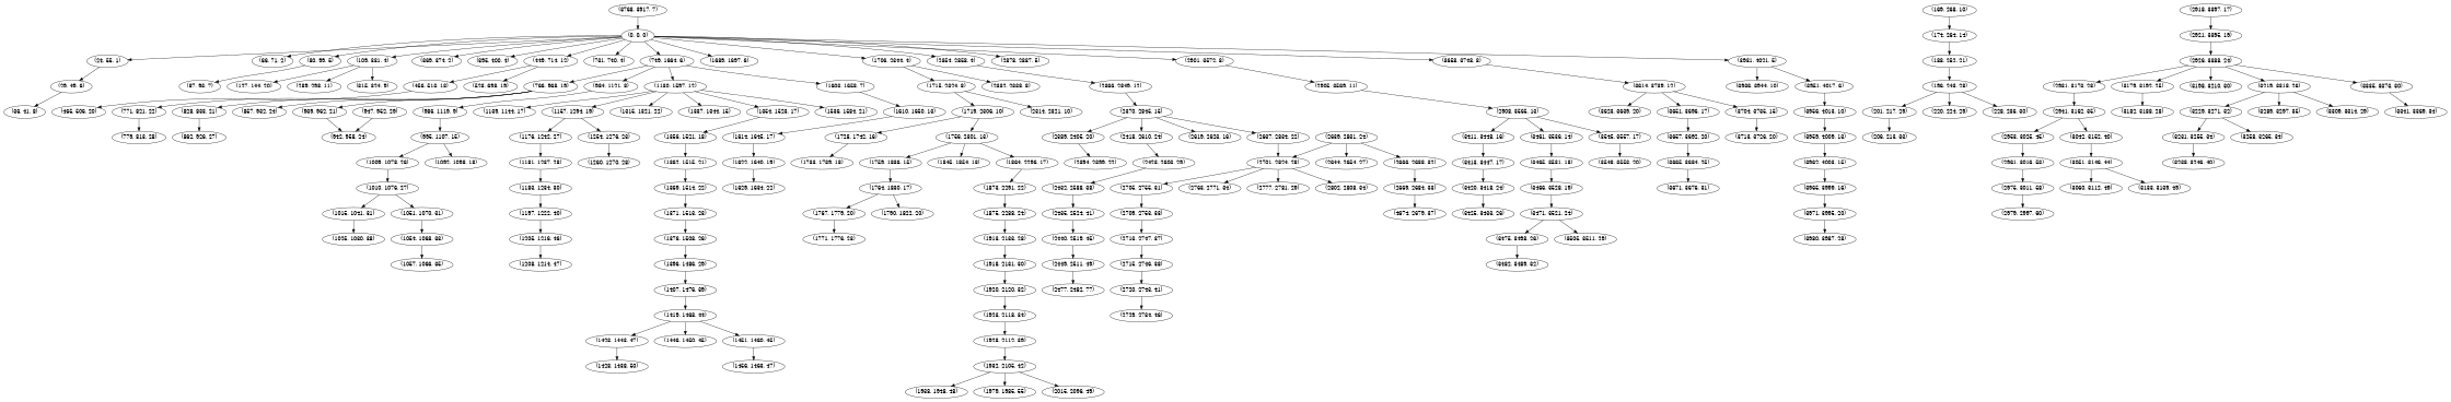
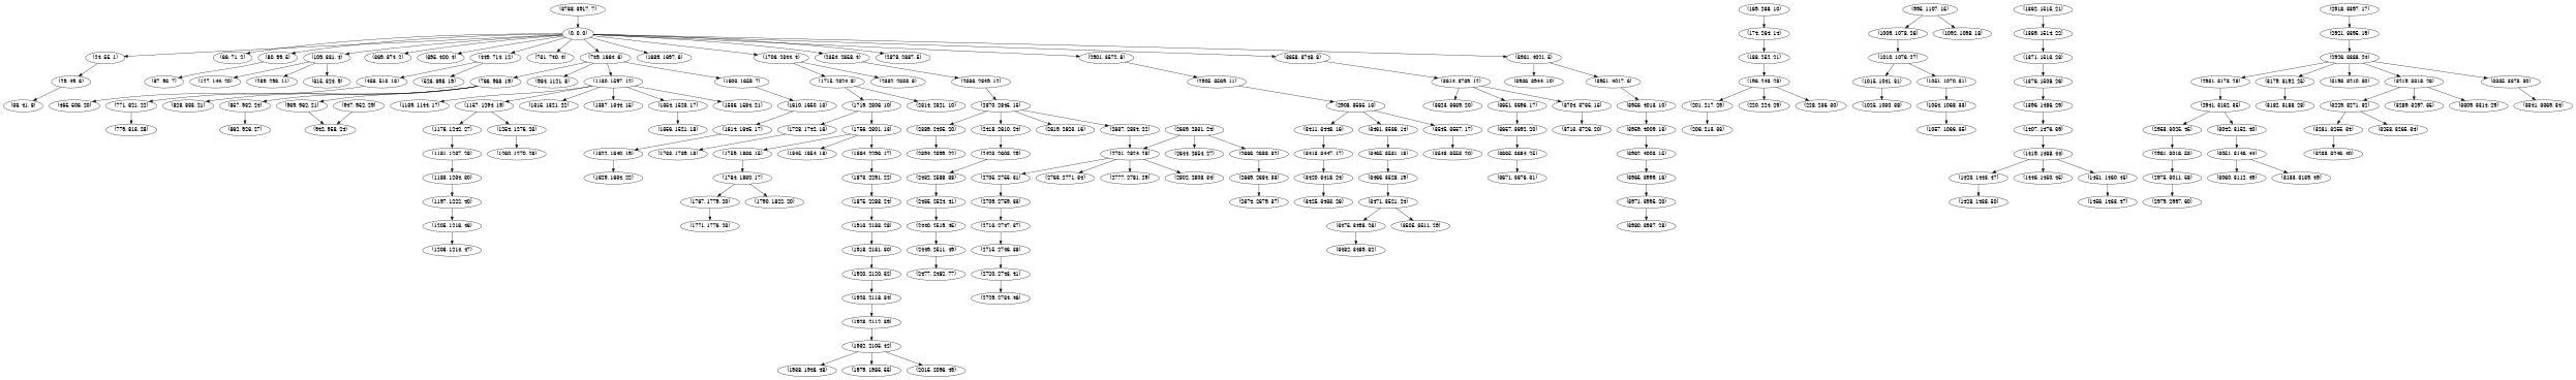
  digraph {
    "(0, 0, 0)"
    "(24, 55, 1)"
    "(66, 71, 2)"
    "(80, 99, 5)"
    "(109, 331, 4)"
    "(369, 374, 2)"
    "(395, 400, 4)"
    "(449, 714, 12)"
    "(731, 740, 4)"
    "(749, 1664, 6)"
    "(1689, 1697, 6)"
    "(1706, 2344, 4)"
    "(2354, 2858, 4)"
    "(2878, 2887, 5)"
    "(2901, 3572, 8)"
    n16 [label="(3658, 3748, 8)"]
    "(3931, 4021, 5)"
    "(29, 49, 6)"
    "(87, 93, 7)"
    "(127, 144, 20)"
    "(289, 298, 11)"
    "(315, 324, 9)"
    "(456, 513, 13)"
    "(523, 698, 19)"
    "(766, 968, 19)"
    "(984, 1121, 8)"
    "(1130, 1597, 12)"
    "(1603, 1658, 7)"
    "(1715, 2324, 8)"
    "(2332, 2338, 8)"
    "(2366, 2849, 12)"
    "(2905, 3569, 11)"
    "(3614, 3739, 12)"
    "(3768, 3917, 7)"
    "(3936, 3944, 10)"
    "(3951, 4017, 6)"
    "(36, 41, 8)"
    "(169, 268, 10)"
    "(174, 264, 14)"
    "(188, 252, 21)"
    "(196, 243, 28)"
    "(201, 217, 29)"
    "(220, 224, 29)"
    "(228, 236, 30)"
    "(206, 213, 33)"
    "(465, 506, 20)"
    "(771, 821, 22)"
    "(828, 833, 21)"
    "(857, 932, 24)"
    "(939, 962, 21)"
-   "(986, 1119, 9)"
    "(1139, 1144, 17)"
    "(1157, 1294, 19)"
    "(1315, 1321, 22)"
    "(1337, 1344, 15)"
    "(1354, 1523, 17)"
    "(1536, 1584, 21)"
    "(1610, 1650, 13)"
    "(779, 813, 28)"
    "(862, 926, 27)"
    "(942, 958, 24)"
    "(947, 952, 29)"
    "(995, 1107, 15)"
    "(1009, 1078, 26)"
    "(1092, 1098, 18)"
    "(1010, 1076, 27)"
    "(1015, 1041, 31)"
    "(1051, 1070, 31)"
    "(1025, 1030, 38)"
    "(1054, 1068, 33)"
    "(1057, 1066, 35)"
    "(1176, 1242, 27)"
    "(1254, 1276, 23)"
    "(1356, 1521, 18)"
    "(1181, 1237, 28)"
    "(1260, 1270, 28)"
    "(1183, 1234, 30)"
    "(1197, 1222, 40)"
    "(1205, 1216, 46)"
    "(1208, 1214, 47)"
    "(1362, 1515, 21)"
    "(1369, 1514, 22)"
    "(1371, 1513, 23)"
    "(1376, 1508, 26)"
    "(1396, 1486, 29)"
    "(1407, 1476, 39)"
    "(1419, 1468, 44)"
    "(1423, 1443, 47)"
    "(1446, 1450, 45)"
    n90 [label="(1451, 1460, 45)"]
    "(1428, 1438, 50)"
    "(1456, 1463, 47)"
    "(1614, 1645, 17)"
    "(1622, 1640, 19)"
    "(1629, 1634, 22)"
    "(1719, 2306, 10)"
    "(2314, 2321, 10)"
    "(1728, 1742, 16)"
    "(1756, 2301, 13)"
    "(1733, 1739, 18)"
    "(1759, 1836, 15)"
    "(1845, 1854, 18)"
    "(1864, 2296, 17)"
    "(1764, 1830, 17)"
    "(1873, 2291, 22)"
    "(1767, 1779, 20)"
    "(1790, 1822, 20)"
    "(1771, 1776, 23)"
    "(1875, 2288, 24)"
    "(1913, 2133, 28)"
    "(1918, 2131, 30)"
    "(1920, 2120, 32)"
    "(1923, 2118, 34)"
    "(1928, 2112, 39)"
    "(1932, 2105, 42)"
    "(1938, 1948, 48)"
    "(1979, 1985, 55)"
    "(2015, 2096, 49)"
    "(2370, 2845, 15)"
    "(2389, 2405, 20)"
    "(2418, 2610, 24)"
    "(2619, 2623, 16)"
    "(2637, 2834, 22)"
    "(2394, 2399, 22)"
    "(2423, 2603, 29)"
    "(2701, 2824, 28)"
    "(2432, 2588, 38)"
    "(2435, 2524, 41)"
    "(2440, 2519, 45)"
    "(2449, 2511, 49)"
    "(2477, 2482, 77)"
    "(2639, 2831, 24)"
    "(2644, 2654, 27)"
    "(2666, 2688, 32)"
    "(2669, 2684, 33)"
    "(2705, 2755, 31)"
    "(2763, 2771, 34)"
    "(2777, 2781, 29)"
    "(2802, 2808, 34)"
-   "(2674, 2679, 37)" [label="(4674, 2679, 37)"]
-   "(2709, 2753, 33)"
+   "(2674, 2679, 37)"
+   "(2709, 2753, 33)" [label="(2709, 2759, 33)"]
    "(2713, 2747, 37)"
    "(2715, 2746, 38)"
    "(2720, 2743, 41)"
    "(2729, 2734, 46)"
    "(2908, 3565, 13)"
    "(3411, 3448, 16)"
    "(3461, 3536, 14)"
    "(3545, 3557, 17)"
    "(2918, 3397, 17)"
    "(2921, 3395, 19)"
    "(3413, 3447, 17)"
    "(3465, 3531, 18)"
    "(3548, 3553, 20)"
    "(2926, 3388, 24)"
    "(2931, 3173, 28)"
    "(3179, 3192, 25)"
    "(3198, 3210, 30)"
    "(3219, 3318, 26)"
    "(3335, 3373, 30)"
    "(2941, 3162, 35)"
    "(3182, 3188, 28)"
    "(3229, 3271, 32)"
    "(3289, 3297, 35)"
    "(3309, 3314, 29)"
    "(3341, 3369, 34)"
    "(2953, 3025, 45)"
    "(3042, 3152, 40)"
    "(2961, 3016, 53)"
    "(3051, 3146, 44)"
    "(2975, 3011, 58)"
    "(2979, 2997, 60)"
    "(3060, 3112, 49)"
    "(3133, 3139, 49)"
    "(3231, 3255, 34)"
    "(3258, 3265, 34)"
    "(3238, 3246, 40)"
    n178 [label="(3420, 3418, 24)"]
    "(3425, 3433, 26)"
    "(3466, 3528, 19)"
    "(3471, 3521, 24)"
    "(3475, 3498, 26)"
    "(3505, 3511, 29)"
    "(3482, 3489, 32)"
    "(3623, 3639, 20)"
    "(3651, 3696, 17)"
    "(3704, 3735, 15)"
    "(3657, 3692, 20)"
    "(3713, 3726, 20)"
    "(3665, 3684, 25)"
    "(3671, 3676, 31)"
    "(3956, 4013, 10)"
    "(3959, 4009, 13)"
    "(3962, 4003, 15)"
    "(3965, 3999, 16)"
    "(3971, 3995, 20)"
    "(3980, 3987, 28)"
    "(0, 0, 0)" -> "(24, 55, 1)"
    "(0, 0, 0)" -> "(66, 71, 2)"
    "(0, 0, 0)" -> "(80, 99, 5)"
    "(0, 0, 0)" -> "(109, 331, 4)"
    "(0, 0, 0)" -> "(369, 374, 2)"
    "(0, 0, 0)" -> "(395, 400, 4)"
    "(0, 0, 0)" -> "(449, 714, 12)"
    "(0, 0, 0)" -> "(731, 740, 4)"
    "(0, 0, 0)" -> "(749, 1664, 6)"
    "(0, 0, 0)" -> "(1689, 1697, 6)"
    "(0, 0, 0)" -> "(1706, 2344, 4)"
    "(0, 0, 0)" -> "(2354, 2858, 4)"
    "(0, 0, 0)" -> "(2878, 2887, 5)"
    "(0, 0, 0)" -> "(2901, 3572, 8)"
    "(0, 0, 0)" -> n16
    "(0, 0, 0)" -> "(3931, 4021, 5)"
    "(24, 55, 1)" -> "(29, 49, 6)"
    "(80, 99, 5)" -> "(87, 93, 7)"
    "(109, 331, 4)" -> "(127, 144, 20)"
    "(109, 331, 4)" -> "(289, 298, 11)"
    "(109, 331, 4)" -> "(315, 324, 9)"
    "(449, 714, 12)" -> "(456, 513, 13)"
    "(449, 714, 12)" -> "(523, 698, 19)"
    "(749, 1664, 6)" -> "(766, 968, 19)"
    "(749, 1664, 6)" -> "(984, 1121, 8)"
    "(749, 1664, 6)" -> "(1130, 1597, 12)"
    "(749, 1664, 6)" -> "(1603, 1658, 7)"
    "(1706, 2344, 4)" -> "(1715, 2324, 8)"
    "(1706, 2344, 4)" -> "(2332, 2338, 8)"
    "(2354, 2858, 4)" -> "(2366, 2849, 12)"
    "(2901, 3572, 8)" -> "(2905, 3569, 11)"
    n16 -> "(3614, 3739, 12)"
    "(3931, 4021, 5)" -> "(3936, 3944, 10)"
    "(3931, 4021, 5)" -> "(3951, 4017, 6)"
    "(29, 49, 6)" -> "(36, 41, 8)"
    "(456, 513, 13)" -> "(465, 506, 20)"
    "(766, 968, 19)" -> "(771, 821, 22)"
    "(766, 968, 19)" -> "(828, 833, 21)"
    "(766, 968, 19)" -> "(857, 932, 24)"
    "(766, 968, 19)" -> "(939, 962, 21)"
-   "(984, 1121, 8)" -> "(986, 1119, 9)"
    "(1130, 1597, 12)" -> "(1139, 1144, 17)"
    "(1130, 1597, 12)" -> "(1157, 1294, 19)"
    "(1130, 1597, 12)" -> "(1315, 1321, 22)"
    "(1130, 1597, 12)" -> "(1337, 1344, 15)"
    "(1130, 1597, 12)" -> "(1354, 1523, 17)"
    "(1130, 1597, 12)" -> "(1536, 1584, 21)"
    "(1603, 1658, 7)" -> "(1610, 1650, 13)"
    "(1715, 2324, 8)" -> "(1719, 2306, 10)"
    "(1715, 2324, 8)" -> "(2314, 2321, 10)"
    "(2366, 2849, 12)" -> "(2370, 2845, 15)"
    "(2905, 3569, 11)" -> "(2908, 3565, 13)"
    "(3614, 3739, 12)" -> "(3623, 3639, 20)"
    "(3614, 3739, 12)" -> "(3651, 3696, 17)"
    "(3614, 3739, 12)" -> "(3704, 3735, 15)"
    "(3768, 3917, 7)" -> "(0, 0, 0)"
    "(3951, 4017, 6)" -> "(3956, 4013, 10)"
    "(169, 268, 10)" -> "(174, 264, 14)"
    "(174, 264, 14)" -> "(188, 252, 21)"
    "(188, 252, 21)" -> "(196, 243, 28)"
    "(196, 243, 28)" -> "(201, 217, 29)"
    "(196, 243, 28)" -> "(220, 224, 29)"
    "(196, 243, 28)" -> "(228, 236, 30)"
    "(201, 217, 29)" -> "(206, 213, 33)"
    "(771, 821, 22)" -> "(779, 813, 28)"
-   "(828, 833, 21)" -> "(862, 926, 27)"
+   "(857, 932, 24)" -> "(862, 926, 27)"
    "(939, 962, 21)" -> "(942, 958, 24)"
-   "(986, 1119, 9)" -> "(995, 1107, 15)"
    "(1157, 1294, 19)" -> "(1176, 1242, 27)"
    "(1157, 1294, 19)" -> "(1254, 1276, 23)"
    "(1354, 1523, 17)" -> "(1356, 1521, 18)"
    "(1610, 1650, 13)" -> "(1614, 1645, 17)"
    "(947, 952, 29)" -> "(942, 958, 24)"
    "(995, 1107, 15)" -> "(1009, 1078, 26)"
    "(995, 1107, 15)" -> "(1092, 1098, 18)"
    "(1009, 1078, 26)" -> "(1010, 1076, 27)"
    "(1010, 1076, 27)" -> "(1015, 1041, 31)"
    "(1010, 1076, 27)" -> "(1051, 1070, 31)"
    "(1015, 1041, 31)" -> "(1025, 1030, 38)"
    "(1051, 1070, 31)" -> "(1054, 1068, 33)"
    "(1054, 1068, 33)" -> "(1057, 1066, 35)"
    "(1176, 1242, 27)" -> "(1181, 1237, 28)"
    "(1254, 1276, 23)" -> "(1260, 1270, 28)"
-   "(1356, 1521, 18)" -> "(1362, 1515, 21)"
    "(1181, 1237, 28)" -> "(1183, 1234, 30)"
    "(1183, 1234, 30)" -> "(1197, 1222, 40)"
    "(1197, 1222, 40)" -> "(1205, 1216, 46)"
    "(1205, 1216, 46)" -> "(1208, 1214, 47)"
    "(1362, 1515, 21)" -> "(1369, 1514, 22)"
    "(1369, 1514, 22)" -> "(1371, 1513, 23)"
    "(1371, 1513, 23)" -> "(1376, 1508, 26)"
    "(1376, 1508, 26)" -> "(1396, 1486, 29)"
    "(1396, 1486, 29)" -> "(1407, 1476, 39)"
    "(1407, 1476, 39)" -> "(1419, 1468, 44)"
    "(1419, 1468, 44)" -> "(1423, 1443, 47)"
    "(1419, 1468, 44)" -> "(1446, 1450, 45)"
    "(1419, 1468, 44)" -> n90
    "(1423, 1443, 47)" -> "(1428, 1438, 50)"
    n90 -> "(1456, 1463, 47)"
    "(1614, 1645, 17)" -> "(1622, 1640, 19)"
    "(1622, 1640, 19)" -> "(1629, 1634, 22)"
    "(1719, 2306, 10)" -> "(1728, 1742, 16)"
    "(1719, 2306, 10)" -> "(1756, 2301, 13)"
    "(1728, 1742, 16)" -> "(1733, 1739, 18)"
    "(1756, 2301, 13)" -> "(1759, 1836, 15)"
    "(1756, 2301, 13)" -> "(1845, 1854, 18)"
    "(1756, 2301, 13)" -> "(1864, 2296, 17)"
    "(1759, 1836, 15)" -> "(1764, 1830, 17)"
    "(1864, 2296, 17)" -> "(1873, 2291, 22)"
    "(1764, 1830, 17)" -> "(1767, 1779, 20)"
    "(1764, 1830, 17)" -> "(1790, 1822, 20)"
    "(1873, 2291, 22)" -> "(1875, 2288, 24)"
    "(1767, 1779, 20)" -> "(1771, 1776, 23)"
    "(1875, 2288, 24)" -> "(1913, 2133, 28)"
    "(1913, 2133, 28)" -> "(1918, 2131, 30)"
    "(1918, 2131, 30)" -> "(1920, 2120, 32)"
    "(1920, 2120, 32)" -> "(1923, 2118, 34)"
    "(1923, 2118, 34)" -> "(1928, 2112, 39)"
    "(1928, 2112, 39)" -> "(1932, 2105, 42)"
    "(1932, 2105, 42)" -> "(1938, 1948, 48)"
    "(1932, 2105, 42)" -> "(1979, 1985, 55)"
    "(1932, 2105, 42)" -> "(2015, 2096, 49)"
    "(2370, 2845, 15)" -> "(2389, 2405, 20)"
    "(2370, 2845, 15)" -> "(2418, 2610, 24)"
    "(2370, 2845, 15)" -> "(2619, 2623, 16)"
    "(2370, 2845, 15)" -> "(2637, 2834, 22)"
    "(2389, 2405, 20)" -> "(2394, 2399, 22)"
    "(2418, 2610, 24)" -> "(2423, 2603, 29)"
    "(2637, 2834, 22)" -> "(2701, 2824, 28)"
    "(2423, 2603, 29)" -> "(2432, 2588, 38)"
    "(2701, 2824, 28)" -> "(2705, 2755, 31)"
    "(2701, 2824, 28)" -> "(2763, 2771, 34)"
    "(2701, 2824, 28)" -> "(2777, 2781, 29)"
    "(2701, 2824, 28)" -> "(2802, 2808, 34)"
    "(2432, 2588, 38)" -> "(2435, 2524, 41)"
    "(2435, 2524, 41)" -> "(2440, 2519, 45)"
    "(2440, 2519, 45)" -> "(2449, 2511, 49)"
    "(2449, 2511, 49)" -> "(2477, 2482, 77)"
    "(2639, 2831, 24)" -> "(2701, 2824, 28)"
    "(2639, 2831, 24)" -> "(2644, 2654, 27)"
    "(2639, 2831, 24)" -> "(2666, 2688, 32)"
    "(2666, 2688, 32)" -> "(2669, 2684, 33)"
    "(2669, 2684, 33)" -> "(2674, 2679, 37)"
    "(2705, 2755, 31)" -> "(2709, 2753, 33)"
    "(2709, 2753, 33)" -> "(2713, 2747, 37)"
    "(2713, 2747, 37)" -> "(2715, 2746, 38)"
    "(2715, 2746, 38)" -> "(2720, 2743, 41)"
    "(2720, 2743, 41)" -> "(2729, 2734, 46)"
    "(2908, 3565, 13)" -> "(3411, 3448, 16)"
    "(2908, 3565, 13)" -> "(3461, 3536, 14)"
    "(2908, 3565, 13)" -> "(3545, 3557, 17)"
    "(3411, 3448, 16)" -> "(3413, 3447, 17)"
    "(3461, 3536, 14)" -> "(3465, 3531, 18)"
    "(3545, 3557, 17)" -> "(3548, 3553, 20)"
    "(2918, 3397, 17)" -> "(2921, 3395, 19)"
    "(2921, 3395, 19)" -> "(2926, 3388, 24)"
    "(3413, 3447, 17)" -> n178
    "(3465, 3531, 18)" -> "(3466, 3528, 19)"
    "(2926, 3388, 24)" -> "(2931, 3173, 28)"
    "(2926, 3388, 24)" -> "(3179, 3192, 25)"
    "(2926, 3388, 24)" -> "(3198, 3210, 30)"
    "(2926, 3388, 24)" -> "(3219, 3318, 26)"
    "(2926, 3388, 24)" -> "(3335, 3373, 30)"
    "(2931, 3173, 28)" -> "(2941, 3162, 35)"
    "(3179, 3192, 25)" -> "(3182, 3188, 28)"
    "(3219, 3318, 26)" -> "(3229, 3271, 32)"
    "(3219, 3318, 26)" -> "(3289, 3297, 35)"
    "(3219, 3318, 26)" -> "(3309, 3314, 29)"
    "(3335, 3373, 30)" -> "(3341, 3369, 34)"
    "(2941, 3162, 35)" -> "(2953, 3025, 45)"
    "(2941, 3162, 35)" -> "(3042, 3152, 40)"
    "(3229, 3271, 32)" -> "(3231, 3255, 34)"
    "(3229, 3271, 32)" -> "(3258, 3265, 34)"
    "(2953, 3025, 45)" -> "(2961, 3016, 53)"
    "(3042, 3152, 40)" -> "(3051, 3146, 44)"
    "(2961, 3016, 53)" -> "(2975, 3011, 58)"
    "(3051, 3146, 44)" -> "(3060, 3112, 49)"
    "(3051, 3146, 44)" -> "(3133, 3139, 49)"
    "(2975, 3011, 58)" -> "(2979, 2997, 60)"
    "(3231, 3255, 34)" -> "(3238, 3246, 40)"
    n178 -> "(3425, 3433, 26)"
    "(3466, 3528, 19)" -> "(3471, 3521, 24)"
    "(3471, 3521, 24)" -> "(3475, 3498, 26)"
    "(3471, 3521, 24)" -> "(3505, 3511, 29)"
    "(3475, 3498, 26)" -> "(3482, 3489, 32)"
    "(3651, 3696, 17)" -> "(3657, 3692, 20)"
    "(3704, 3735, 15)" -> "(3713, 3726, 20)"
    "(3657, 3692, 20)" -> "(3665, 3684, 25)"
    "(3665, 3684, 25)" -> "(3671, 3676, 31)"
    "(3956, 4013, 10)" -> "(3959, 4009, 13)"
    "(3959, 4009, 13)" -> "(3962, 4003, 15)"
    "(3962, 4003, 15)" -> "(3965, 3999, 16)"
    "(3965, 3999, 16)" -> "(3971, 3995, 20)"
    "(3971, 3995, 20)" -> "(3980, 3987, 28)"
  }
